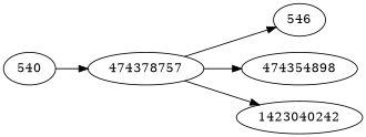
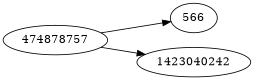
  strict digraph {
    rankdir=LR
-   474378757
-   546
-   474354898
+   474378757 [label=474878757]
+   546 [label=566]
    1423040242
-   540
    474378757 -> 546
-   474378757 -> 474354898
    474378757 -> 1423040242
-   540 -> 474378757
  }
